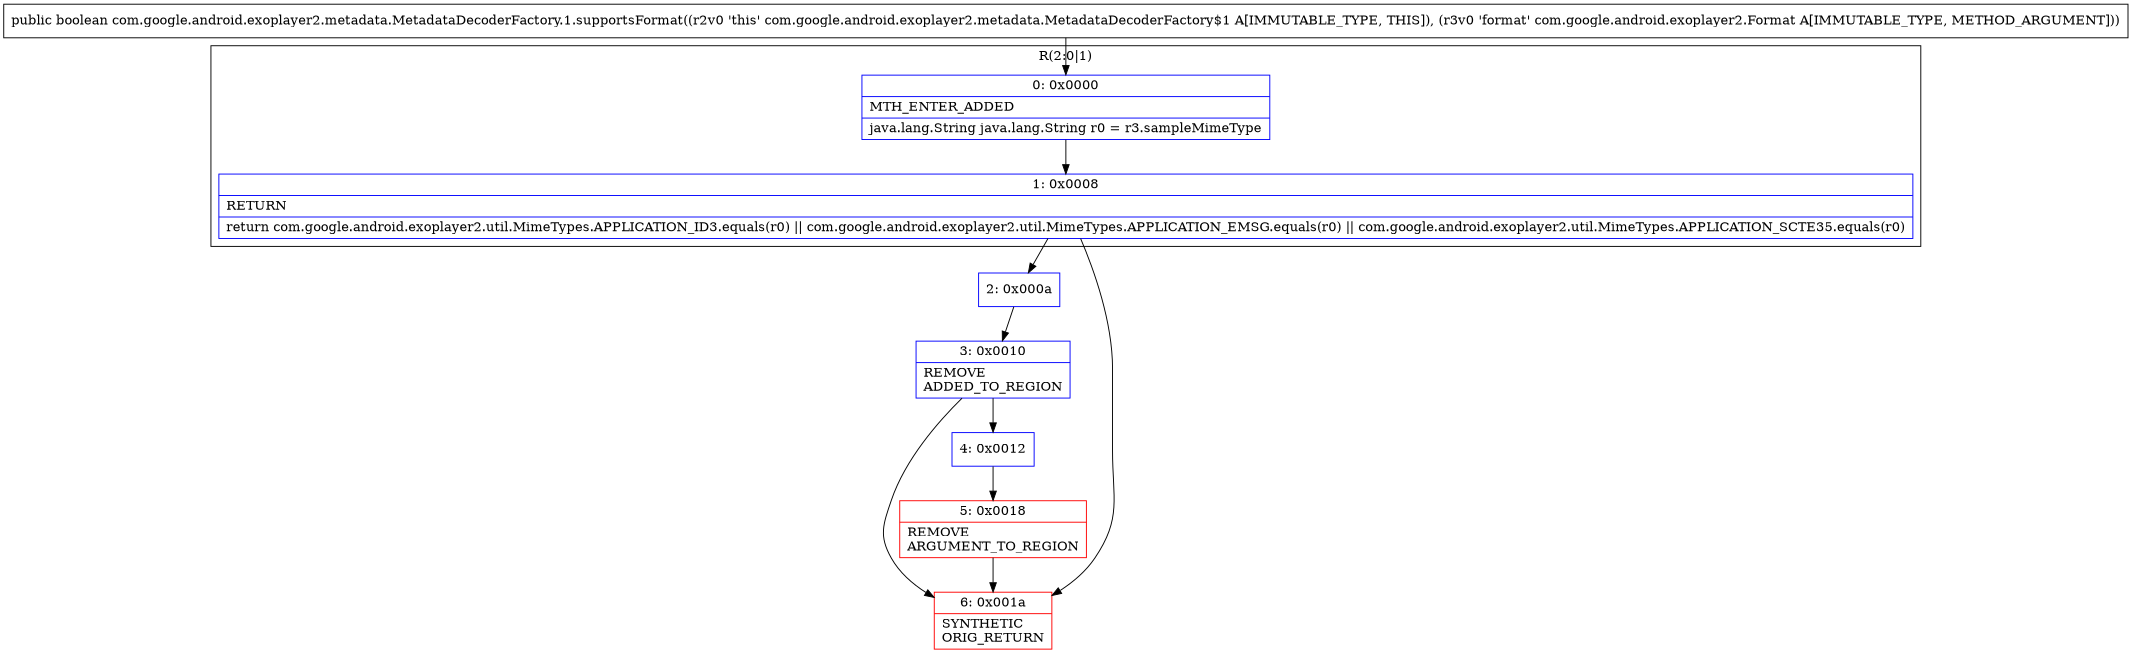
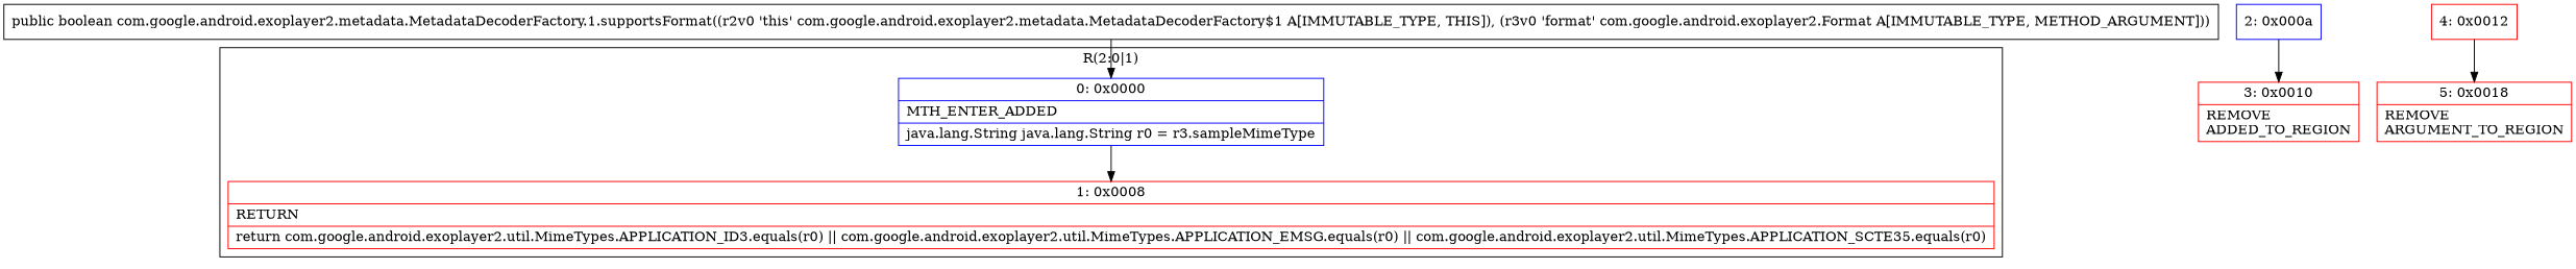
  digraph {
    fontname="DejaVu Serif"
    node [color=red fontname="DejaVu Serif" shape=record]
    edge [fontname="DejaVu Serif"]
    n1 [color=blue label="{0\:\ 0x0000|MTH_ENTER_ADDED\l|java.lang.String java.lang.String r0 = r3.sampleMimeType\l}"]
-   n2 [color=blue label="{1\:\ 0x0008|RETURN\l|return com.google.android.exoplayer2.util.MimeTypes.APPLICATION_ID3.equals(r0) \|\| com.google.android.exoplayer2.util.MimeTypes.APPLICATION_EMSG.equals(r0) \|\| com.google.android.exoplayer2.util.MimeTypes.APPLICATION_SCTE35.equals(r0)\l}"]
+   n2 [label="{1\:\ 0x0008|RETURN\l|return com.google.android.exoplayer2.util.MimeTypes.APPLICATION_ID3.equals(r0) \|\| com.google.android.exoplayer2.util.MimeTypes.APPLICATION_EMSG.equals(r0) \|\| com.google.android.exoplayer2.util.MimeTypes.APPLICATION_SCTE35.equals(r0)\l}"]
    n3 [color=blue label="{2\:\ 0x000a}"]
-   n4 [label="{6\:\ 0x001a|SYNTHETIC\lORIG_RETURN\l}"]
-   n5 [color=blue label="{3\:\ 0x0010|REMOVE\lADDED_TO_REGION\l}"]
-   n6 [color=blue label="{4\:\ 0x0012}"]
+   n5 [label="{3\:\ 0x0010|REMOVE\lADDED_TO_REGION\l}"]
+   n6 [label="{4\:\ 0x0012}"]
    n7 [label="{5\:\ 0x0018|REMOVE\lARGUMENT_TO_REGION\l}"]
    n8 [label="{public boolean com.google.android.exoplayer2.metadata.MetadataDecoderFactory.1.supportsFormat((r2v0 'this' com.google.android.exoplayer2.metadata.MetadataDecoderFactory$1 A[IMMUTABLE_TYPE, THIS]), (r3v0 'format' com.google.android.exoplayer2.Format A[IMMUTABLE_TYPE, METHOD_ARGUMENT])) }" color=""]
    subgraph cluster_1 {
      label="R(2:0|1)"
      n1
      n2
    }
    n1 -> n2
-   n2 -> n3
-   n2 -> n4
    n3 -> n5
-   n5 -> n4
-   n5 -> n6
    n6 -> n7
-   n7 -> n4
    n8 -> n1
  }
